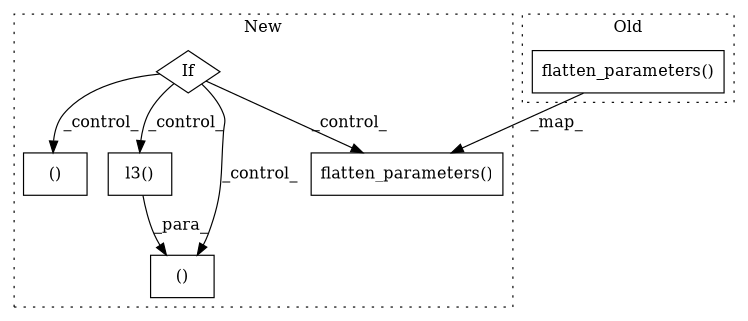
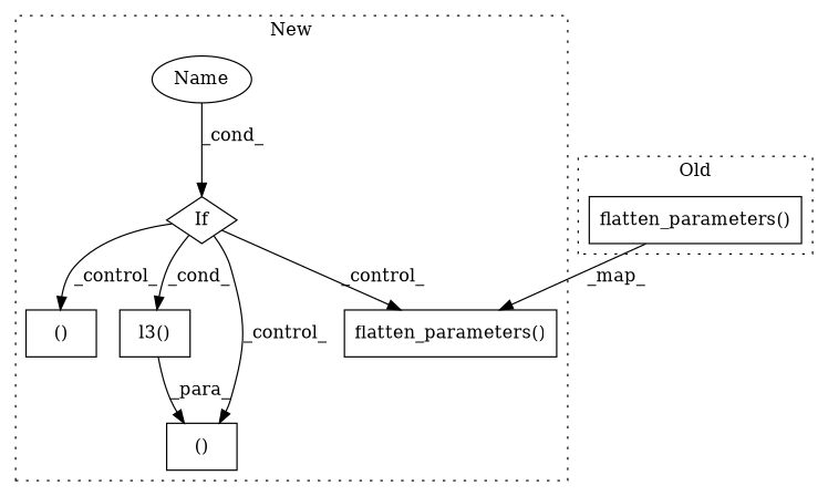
  digraph {
    node [a=75 l=28 shape=box]
    n1 [label="flatten_parameters()" s=2158]
    n2 [a=96 l=3 label=If s=2127 shape=diamond]
    n3 [a=54 l=9 label="()" s=2394]
    n4 [l="8,1" label="l3()" s="2362,2372"]
    n5 [a=54 l=6 label="()" s=2373]
+   n6 [a=87 l=14 label=Name s=2130 shape=ellipse]
    n7 [label="flatten_parameters()" s=1508]
    subgraph cluster_1 {
      label=New
      style=dotted
      n1
      n2
      n3
      n4
      n5
+     n6
    }
    subgraph cluster_2 {
      label=Old
      style=dotted
      n7
    }
    n2 -> n1 [label=_control_]
    n2 -> n3 [label=_control_]
-   n2 -> n4 [label=_control_]
+   n2 -> n4 [label=_cond_]
    n2 -> n5 [label=_control_]
    n4 -> n5 [label=_para_]
+   n6 -> n2 [label=_cond_]
    n7 -> n1 [label=_map_]
  }
